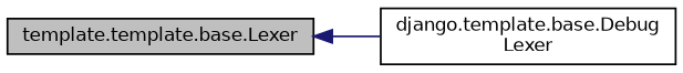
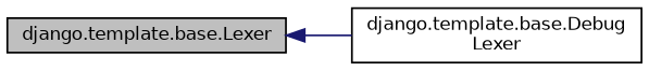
  digraph {
    rankdir=LR
    fontname="DejaVu Sans"
    node [color=black fontname="DejaVu Sans" fontsize=10 shape=record style=filled]
-   n1 [fillcolor=grey75 fontcolor=black height=0.2 label="template.template.base.Lexer" width=0.4]
+   n1 [fillcolor=grey75 fontcolor=black height=0.2 label="django.template.base.Lexer" width=0.4]
    n2 [fillcolor=white height=0.2 label="django.template.base.Debug\lLexer" width=0.4]
    n1 -> n2 [color=midnightblue dir=back fontname="DejaVu Sans" fontsize=10 labelfontname=Helvetica labelfontsize=10 style=solid]
  }
